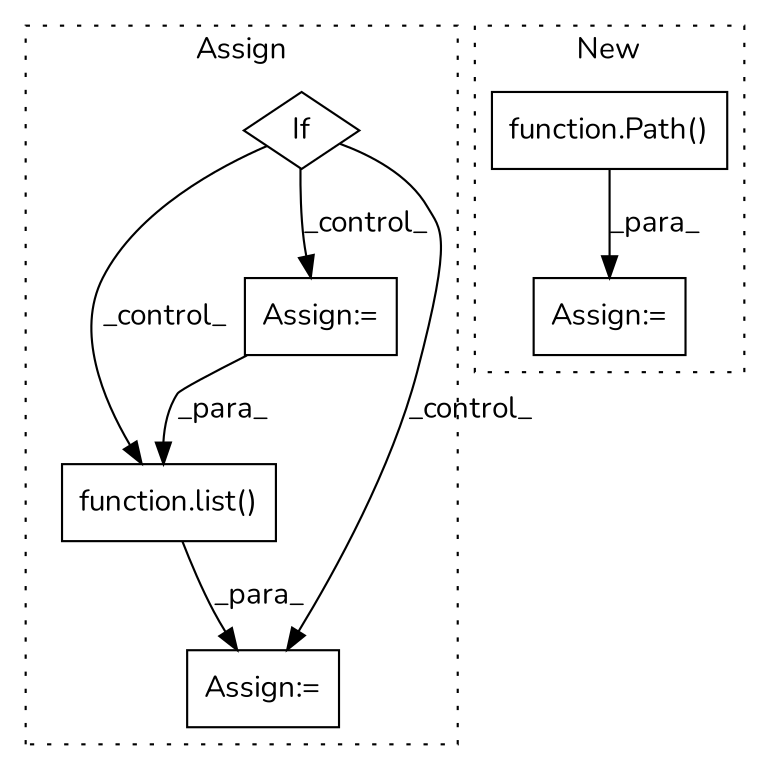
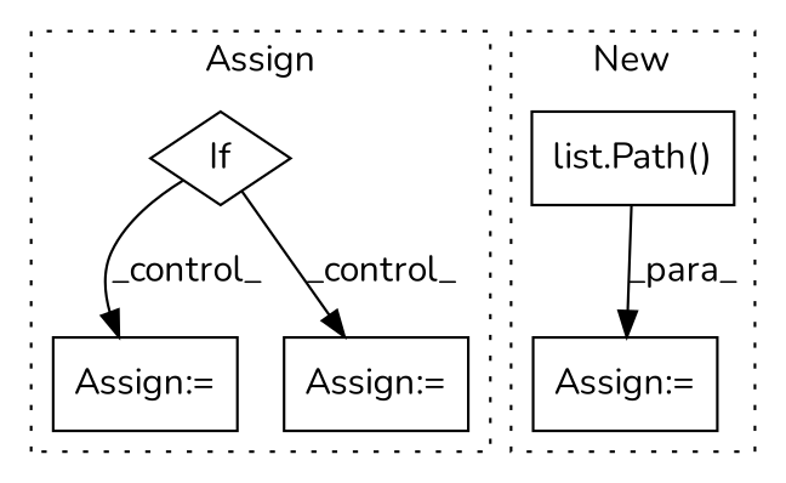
  digraph {
    fontname=Nunito
    node [a=68 fontname=Nunito l=3 shape=box]
    edge [fontname=Nunito]
-   n1 [a=75 l="5,1" label="function.list()" s="5017,5061"]
    n2 [label="Assign:=" s=5014]
    n3 [a=96 l=0 label=If s=4877 shape=diamond]
    n4 [label="Assign:=" s=4916]
-   n5 [a=75 l="5,1" label="function.Path()" s="4681,4694"]
+   n5 [a=75 l="5,1" label="list.Path()" s="4681,4694"]
    n6 [label="Assign:=" s=4669]
    subgraph cluster_1 {
      label=Assign
      style=dotted
-     n1
      n2
      n3
      n4
    }
    subgraph cluster_2 {
      label=New
      style=dotted
      n5
      n6
    }
-   n1 -> n2 [label=_para_]
-   n3 -> n1 [label=_control_]
    n3 -> n2 [label=_control_]
    n3 -> n4 [label=_control_]
-   n4 -> n1 [label=_para_]
    n5 -> n6 [label=_para_]
  }
